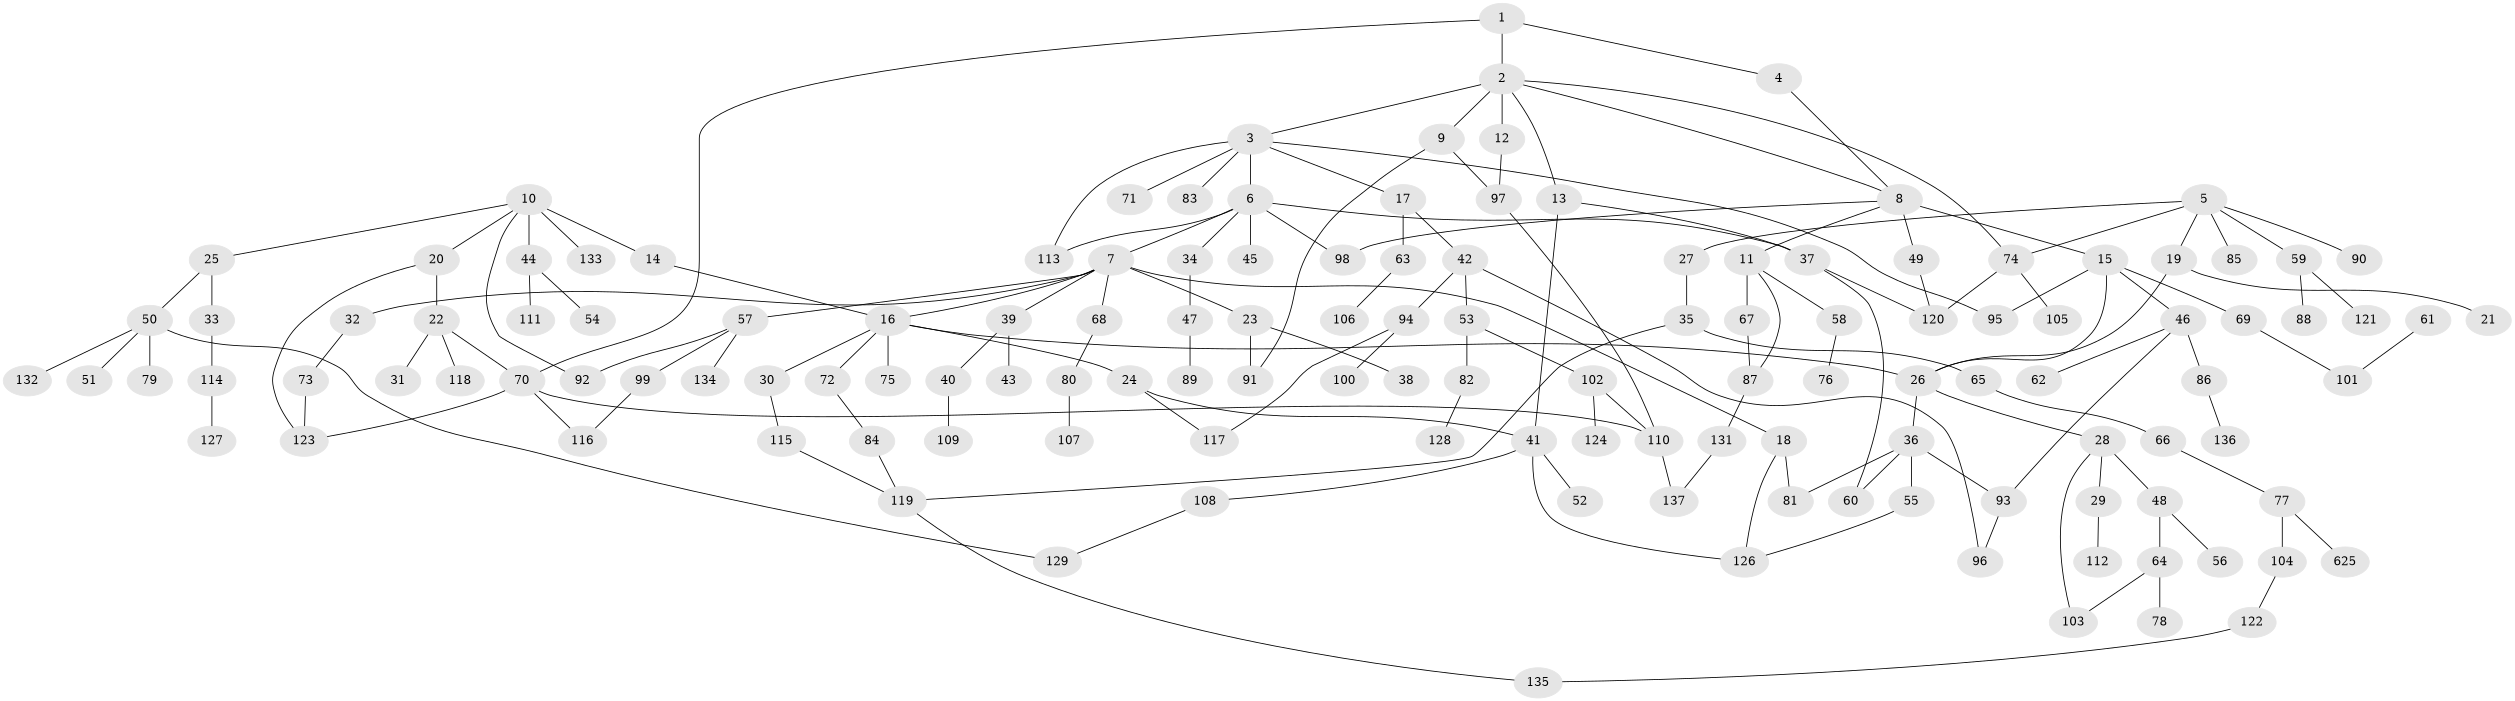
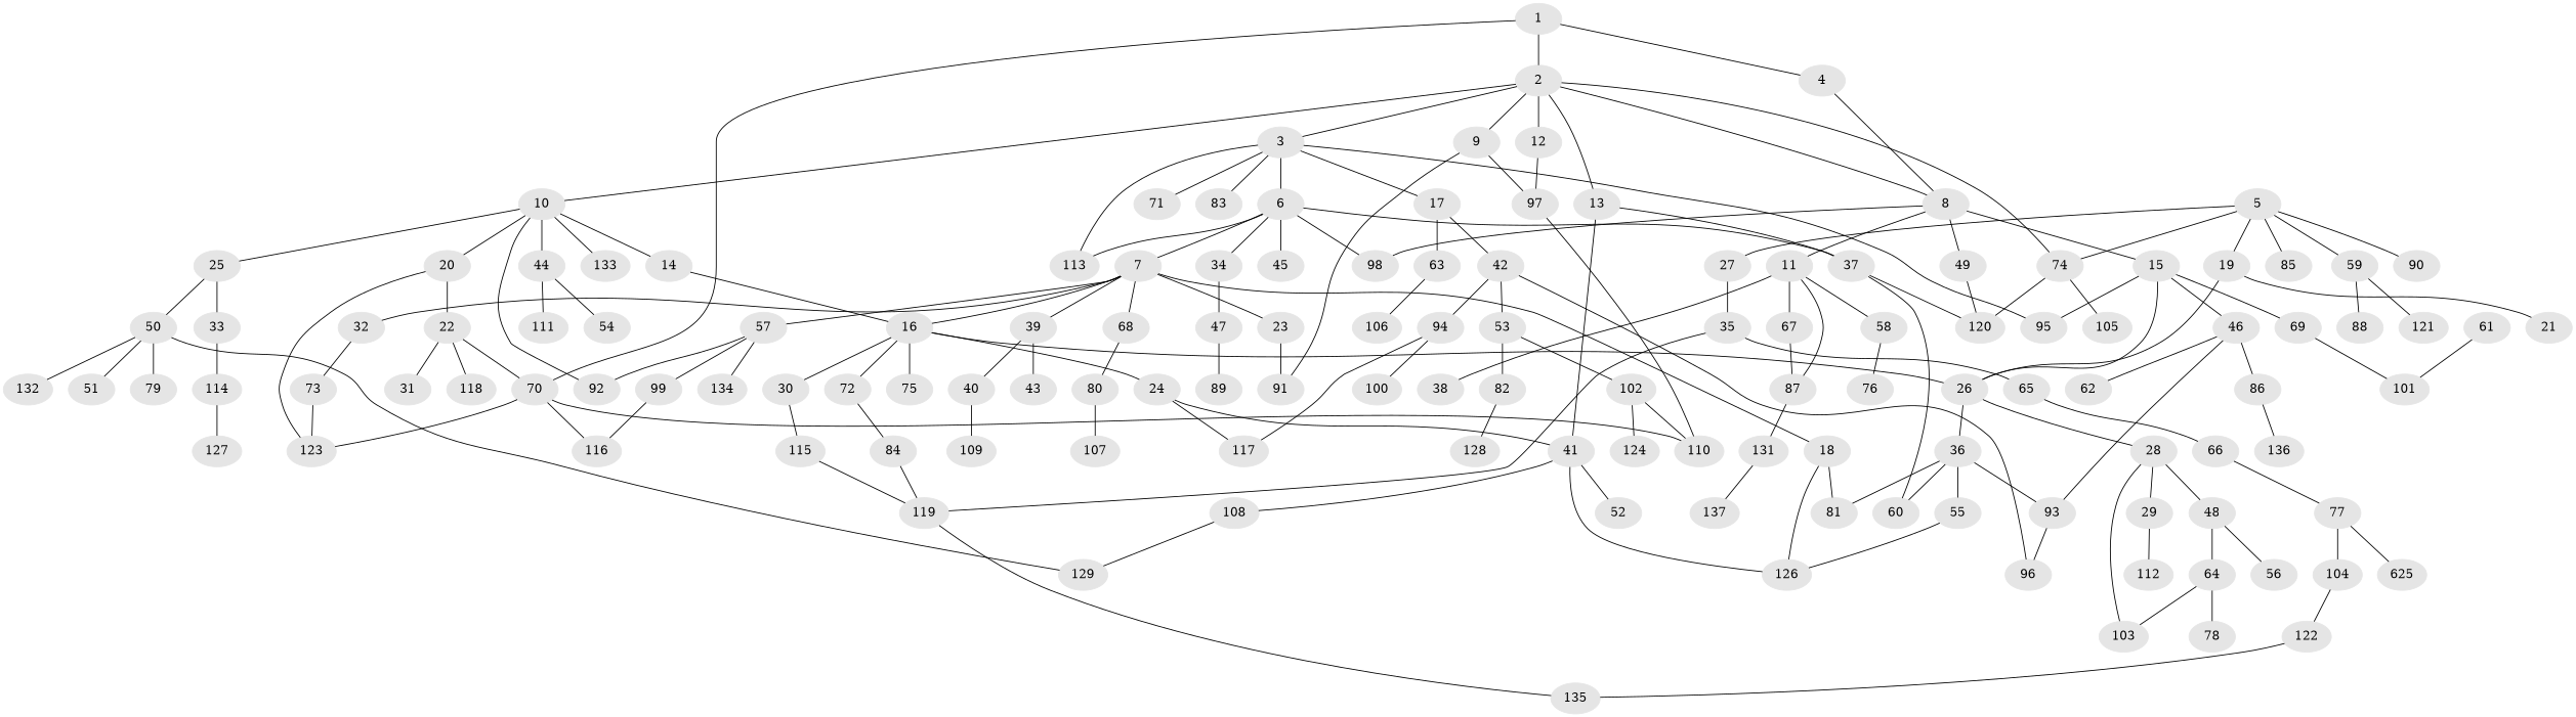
  graph {
    node [color=gray90 style=filled]
    1
    2
    4
    70
    3
    8
    9
    10
    12
    13
    74
    123
    110
    116
    6
    17
    71
    83
    95
    113
    98
    11
    15
    49
    91
    97
    14
    20
    25
    44
    92
    133
    37
    41
    120
    105
    5
    19
    27
    59
    85
    90
    7
    34
    45
    42
    63
    26
    21
    35
    88
    121
    16
    18
    23
    32
    39
    57
    68
    47
    60
    24
    30
    72
    75
    81
    126
    38
    73
    40
    43
    99
    134
    80
    58
    67
    87
    46
    69
    22
    33
    50
    54
    111
    76
    131
    52
    108
    28
    36
    93
    62
    86
    101
    117
    115
    61
    84
    53
    94
    96
    106
    31
    118
    114
    51
    79
    129
    132
    29
    48
    103
    55
    65
    119
    112
    56
    64
    127
    89
    66
    135
    109
    82
    102
    100
    136
    78
    128
    124
    77
    104
    n133 [label=625]
    107
    137
    122
    1 -- 2
    1 -- 4
    1 -- 70
    2 -- 3
    2 -- 8
    2 -- 9
+   2 -- 10
    2 -- 12
    2 -- 13
    2 -- 74
    4 -- 8
    70 -- 123
    70 -- 110
    70 -- 116
    3 -- 6
    3 -- 17
    3 -- 71
    3 -- 83
    3 -- 95
    3 -- 113
    8 -- 98
    8 -- 11
    8 -- 15
    8 -- 49
    9 -- 91
    9 -- 97
    10 -- 14
    10 -- 20
    10 -- 25
    10 -- 44
    10 -- 92
    10 -- 133
    12 -- 97
    13 -- 37
    13 -- 41
    74 -- 120
    74 -- 105
-   110 -- 137
    6 -- 113
    6 -- 98
    6 -- 37
    6 -- 7
    6 -- 34
    6 -- 45
    17 -- 42
    17 -- 63
    11 -- 58
    11 -- 67
    11 -- 87
    15 -- 95
    15 -- 26
    15 -- 46
    15 -- 69
    49 -- 120
    97 -- 110
    14 -- 16
    20 -- 123
    20 -- 22
    25 -- 33
    25 -- 50
    44 -- 54
    44 -- 111
    37 -- 120
    37 -- 60
    41 -- 126
    41 -- 52
    41 -- 108
    5 -- 74
    5 -- 19
    5 -- 27
    5 -- 59
    5 -- 85
    5 -- 90
    19 -- 26
    19 -- 21
    27 -- 35
    59 -- 88
    59 -- 121
    7 -- 16
    7 -- 18
    7 -- 23
    7 -- 32
    7 -- 39
    7 -- 57
    7 -- 68
    34 -- 47
    42 -- 53
    42 -- 94
    42 -- 96
    63 -- 106
    26 -- 28
    26 -- 36
    35 -- 65
    35 -- 119
    16 -- 26
    16 -- 24
    16 -- 30
    16 -- 72
    16 -- 75
    18 -- 81
    18 -- 126
    23 -- 91
-   23 -- 38
+   11 -- 38
    32 -- 73
    39 -- 40
    39 -- 43
    57 -- 92
    57 -- 99
    57 -- 134
    68 -- 80
    47 -- 89
    24 -- 41
    24 -- 117
    30 -- 115
    72 -- 84
    73 -- 123
    40 -- 109
    99 -- 116
    80 -- 107
    58 -- 76
    67 -- 87
    87 -- 131
    46 -- 93
    46 -- 62
    46 -- 86
    69 -- 101
    22 -- 70
    22 -- 31
    22 -- 118
    33 -- 114
    50 -- 51
    50 -- 79
    50 -- 129
    50 -- 132
    131 -- 137
    108 -- 129
    28 -- 29
    28 -- 48
    28 -- 103
    36 -- 60
    36 -- 81
    36 -- 93
    36 -- 55
    93 -- 96
    86 -- 136
    115 -- 119
    61 -- 101
    84 -- 119
    53 -- 82
    53 -- 102
    94 -- 117
    94 -- 100
    114 -- 127
    29 -- 112
    48 -- 56
    48 -- 64
    55 -- 126
    65 -- 66
    119 -- 135
    64 -- 103
    64 -- 78
    66 -- 77
    82 -- 128
    102 -- 110
    102 -- 124
    77 -- 104
    77 -- n133
    104 -- 122
    122 -- 135
  }
